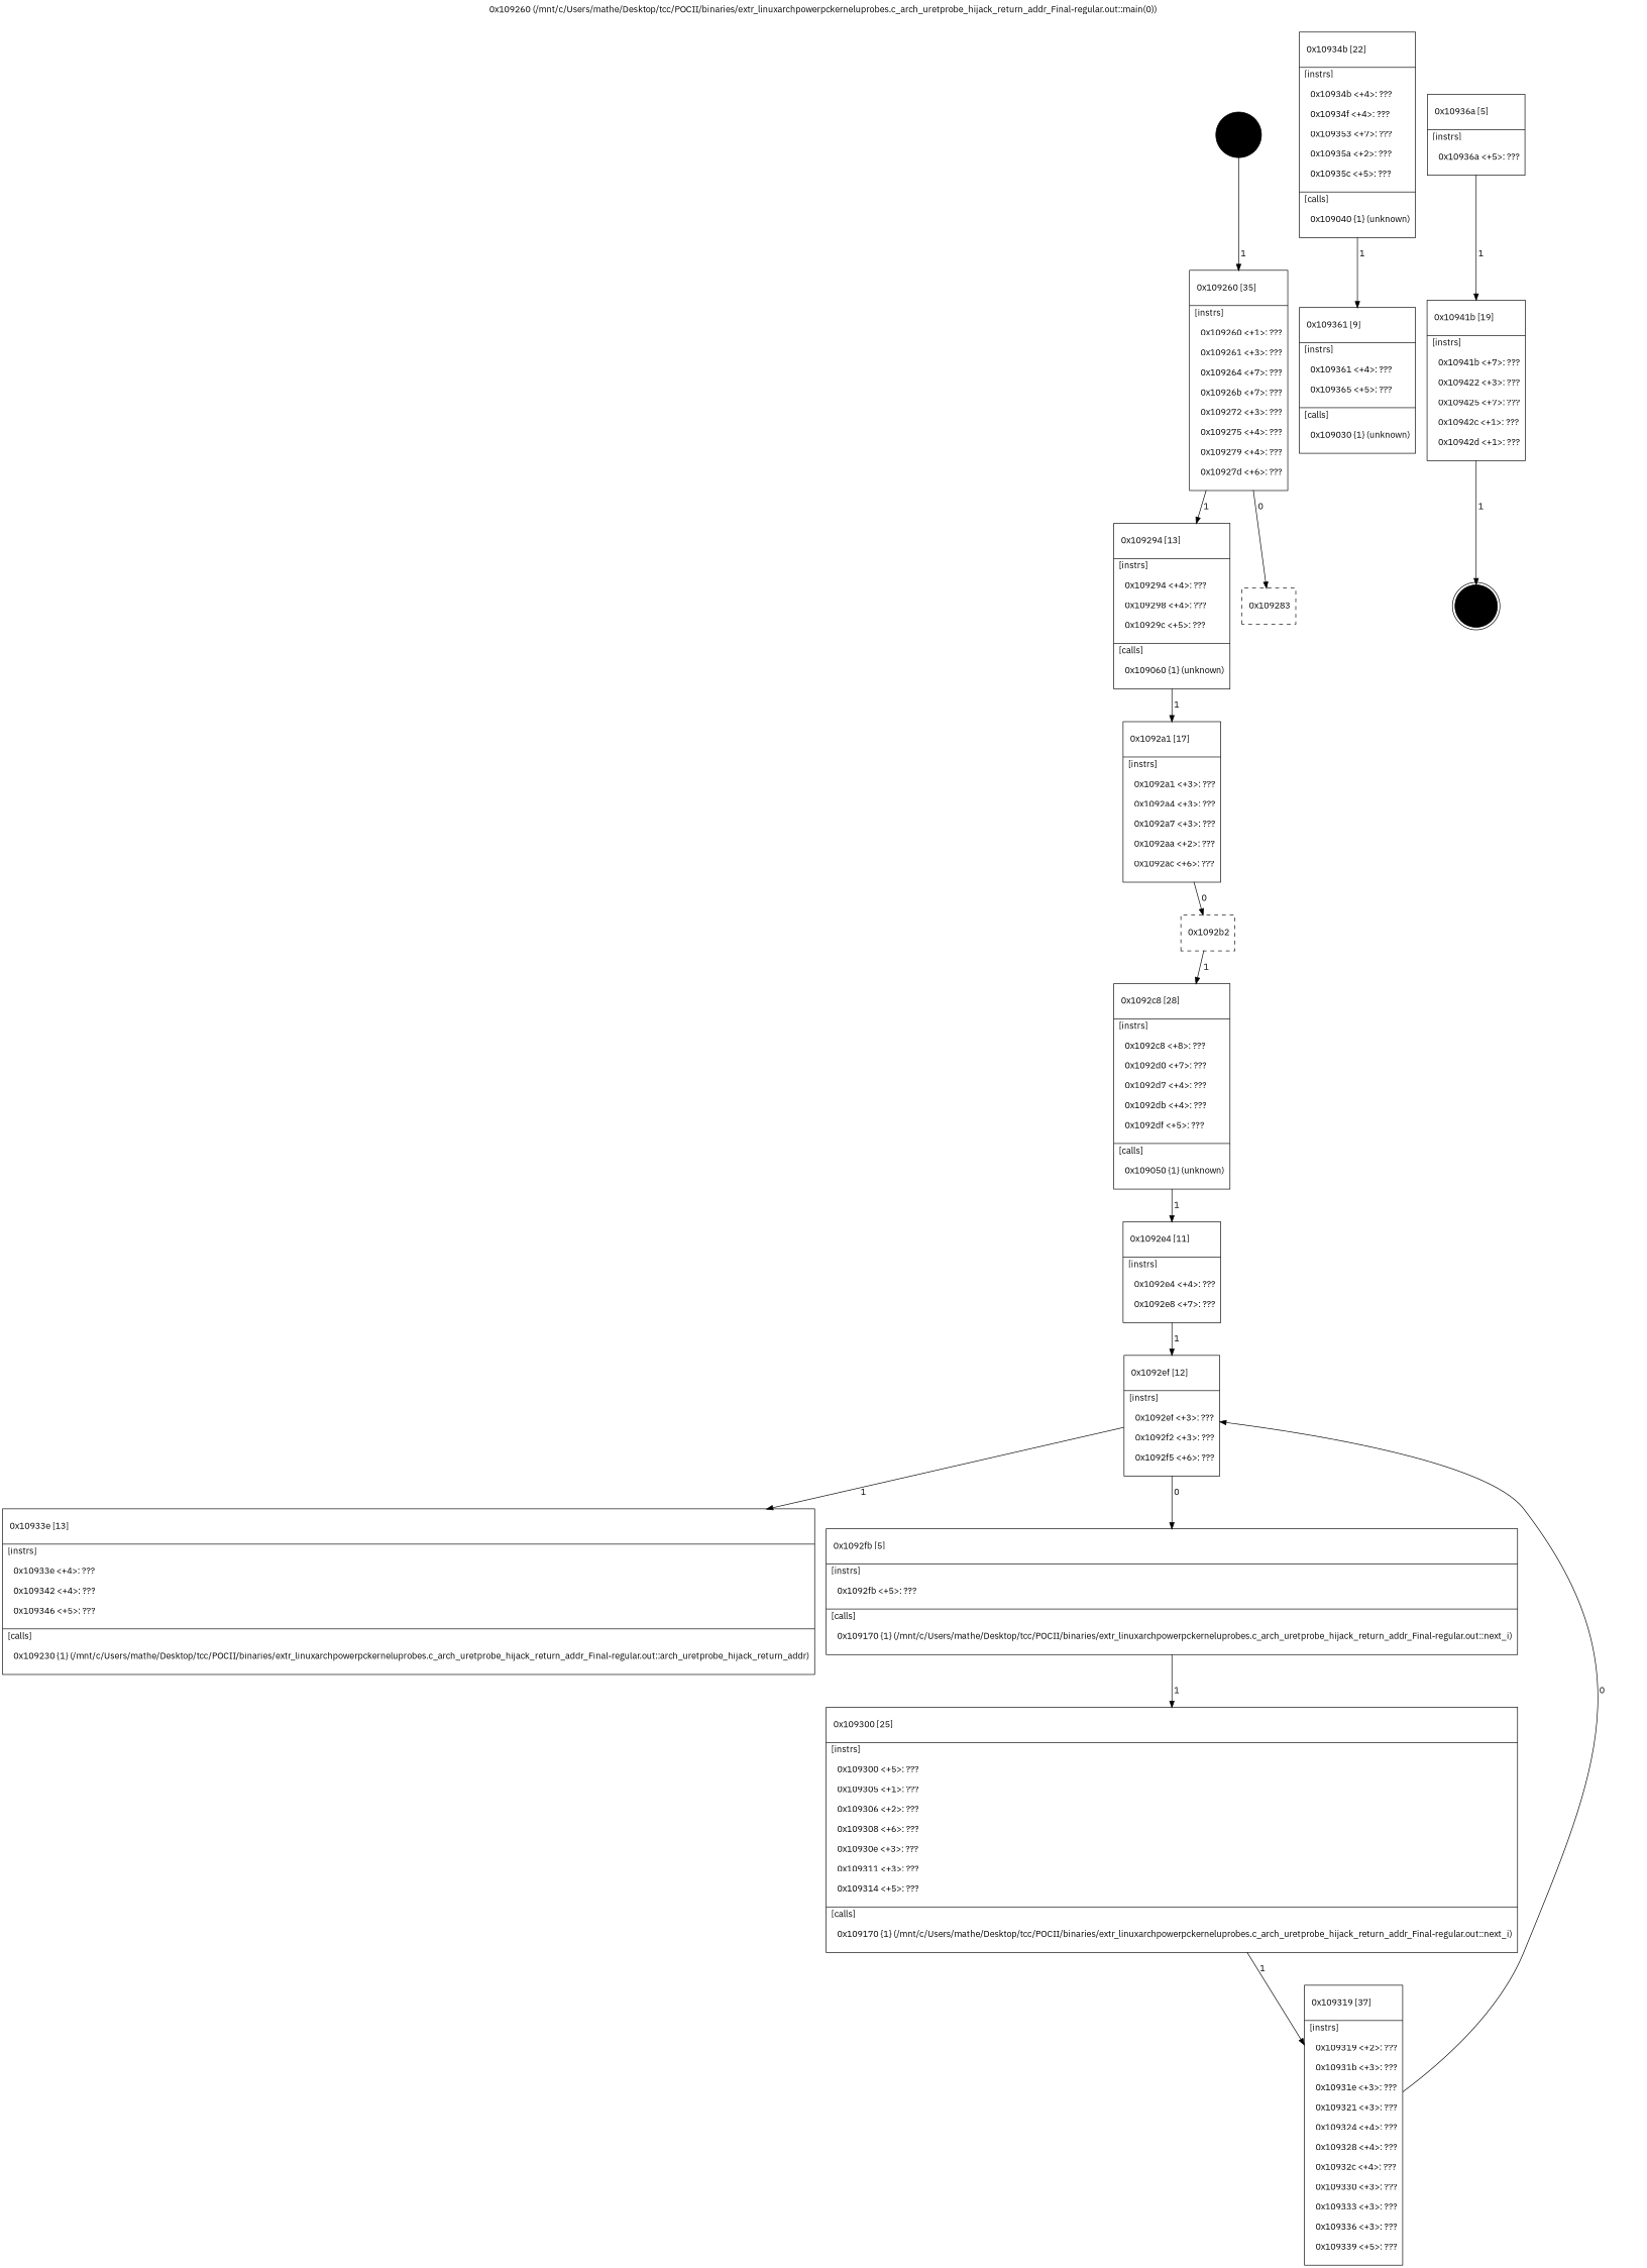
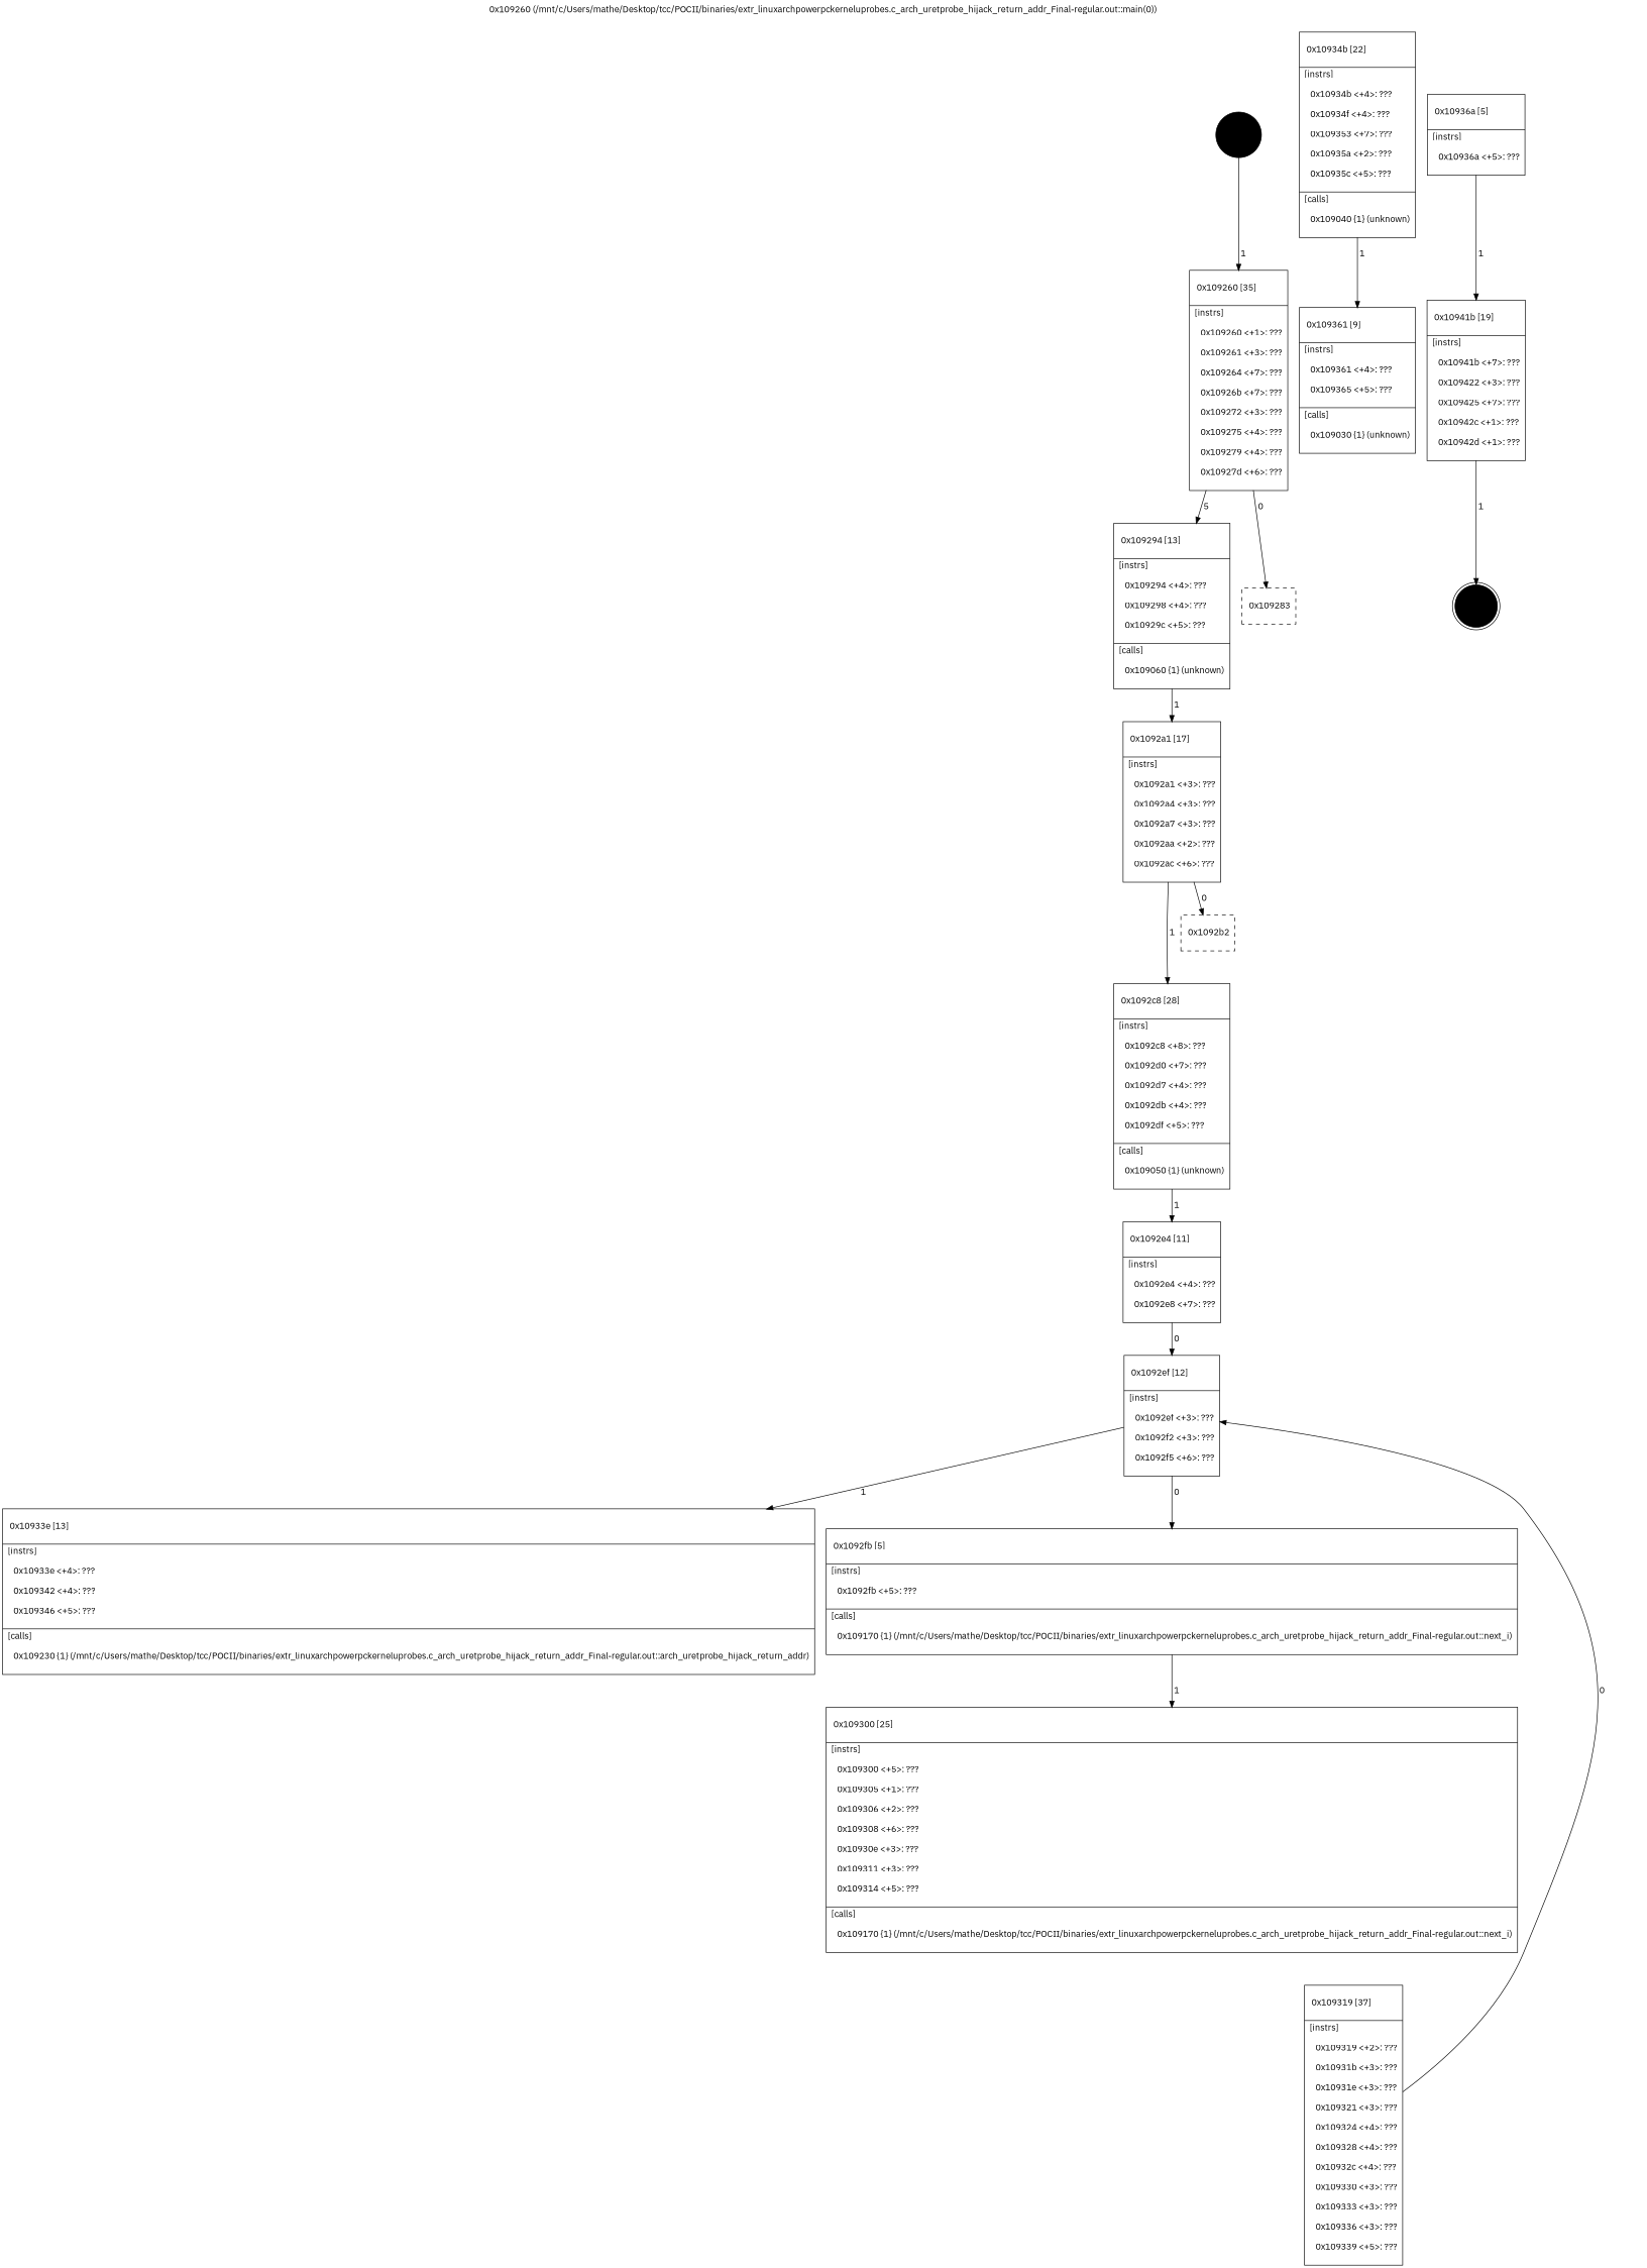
  digraph {
    fontname="IBM Plex Sans"
    label="0x109260 (/mnt/c/Users/mathe/Desktop/tcc/POCII/binaries/extr_linuxarchpowerpckerneluprobes.c_arch_uretprobe_hijack_return_addr_Final-regular.out::main(0))"
    labelloc=t
    node [fontname="IBM Plex Sans" shape=record]
    edge [fontname="IBM Plex Sans"]
    Entry [fillcolor=black height=0.3 shape=circle style=filled width=0.3]
    n2 [label="{\n     0x109260 [35]\l\n     | [instrs]\l\n     &nbsp;&nbsp;0x109260 \<+1\>: ???\l\n     &nbsp;&nbsp;0x109261 \<+3\>: ???\l\n     &nbsp;&nbsp;0x109264 \<+7\>: ???\l\n     &nbsp;&nbsp;0x10926b \<+7\>: ???\l\n     &nbsp;&nbsp;0x109272 \<+3\>: ???\l\n     &nbsp;&nbsp;0x109275 \<+4\>: ???\l\n     &nbsp;&nbsp;0x109279 \<+4\>: ???\l\n     &nbsp;&nbsp;0x10927d \<+6\>: ???\l\n  }"]
    n3 [label="{\n     0x109294 [13]\l\n     | [instrs]\l\n     &nbsp;&nbsp;0x109294 \<+4\>: ???\l\n     &nbsp;&nbsp;0x109298 \<+4\>: ???\l\n     &nbsp;&nbsp;0x10929c \<+5\>: ???\l\n     | [calls]\l\n     &nbsp;&nbsp;0x109060 \{1\} (unknown)\l\n  }"]
    n4 [label="{\n     0x109283\l\n  }" style=dashed]
    n5 [label="{\n     0x1092a1 [17]\l\n     | [instrs]\l\n     &nbsp;&nbsp;0x1092a1 \<+3\>: ???\l\n     &nbsp;&nbsp;0x1092a4 \<+3\>: ???\l\n     &nbsp;&nbsp;0x1092a7 \<+3\>: ???\l\n     &nbsp;&nbsp;0x1092aa \<+2\>: ???\l\n     &nbsp;&nbsp;0x1092ac \<+6\>: ???\l\n  }"]
    n6 [label="{\n     0x1092c8 [28]\l\n     | [instrs]\l\n     &nbsp;&nbsp;0x1092c8 \<+8\>: ???\l\n     &nbsp;&nbsp;0x1092d0 \<+7\>: ???\l\n     &nbsp;&nbsp;0x1092d7 \<+4\>: ???\l\n     &nbsp;&nbsp;0x1092db \<+4\>: ???\l\n     &nbsp;&nbsp;0x1092df \<+5\>: ???\l\n     | [calls]\l\n     &nbsp;&nbsp;0x109050 \{1\} (unknown)\l\n  }"]
    n7 [label="{\n     0x1092b2\l\n  }" style=dashed]
    n8 [label="{\n     0x1092e4 [11]\l\n     | [instrs]\l\n     &nbsp;&nbsp;0x1092e4 \<+4\>: ???\l\n     &nbsp;&nbsp;0x1092e8 \<+7\>: ???\l\n  }"]
    n9 [label="{\n     0x1092ef [12]\l\n     | [instrs]\l\n     &nbsp;&nbsp;0x1092ef \<+3\>: ???\l\n     &nbsp;&nbsp;0x1092f2 \<+3\>: ???\l\n     &nbsp;&nbsp;0x1092f5 \<+6\>: ???\l\n  }"]
    n10 [label="{\n     0x10933e [13]\l\n     | [instrs]\l\n     &nbsp;&nbsp;0x10933e \<+4\>: ???\l\n     &nbsp;&nbsp;0x109342 \<+4\>: ???\l\n     &nbsp;&nbsp;0x109346 \<+5\>: ???\l\n     | [calls]\l\n     &nbsp;&nbsp;0x109230 \{1\} (/mnt/c/Users/mathe/Desktop/tcc/POCII/binaries/extr_linuxarchpowerpckerneluprobes.c_arch_uretprobe_hijack_return_addr_Final-regular.out::arch_uretprobe_hijack_return_addr)\l\n  }"]
    n11 [label="{\n     0x1092fb [5]\l\n     | [instrs]\l\n     &nbsp;&nbsp;0x1092fb \<+5\>: ???\l\n     | [calls]\l\n     &nbsp;&nbsp;0x109170 \{1\} (/mnt/c/Users/mathe/Desktop/tcc/POCII/binaries/extr_linuxarchpowerpckerneluprobes.c_arch_uretprobe_hijack_return_addr_Final-regular.out::next_i)\l\n  }"]
    n12 [label="{\n     0x109300 [25]\l\n     | [instrs]\l\n     &nbsp;&nbsp;0x109300 \<+5\>: ???\l\n     &nbsp;&nbsp;0x109305 \<+1\>: ???\l\n     &nbsp;&nbsp;0x109306 \<+2\>: ???\l\n     &nbsp;&nbsp;0x109308 \<+6\>: ???\l\n     &nbsp;&nbsp;0x10930e \<+3\>: ???\l\n     &nbsp;&nbsp;0x109311 \<+3\>: ???\l\n     &nbsp;&nbsp;0x109314 \<+5\>: ???\l\n     | [calls]\l\n     &nbsp;&nbsp;0x109170 \{1\} (/mnt/c/Users/mathe/Desktop/tcc/POCII/binaries/extr_linuxarchpowerpckerneluprobes.c_arch_uretprobe_hijack_return_addr_Final-regular.out::next_i)\l\n  }"]
    n13 [label="{\n     0x10934b [22]\l\n     | [instrs]\l\n     &nbsp;&nbsp;0x10934b \<+4\>: ???\l\n     &nbsp;&nbsp;0x10934f \<+4\>: ???\l\n     &nbsp;&nbsp;0x109353 \<+7\>: ???\l\n     &nbsp;&nbsp;0x10935a \<+2\>: ???\l\n     &nbsp;&nbsp;0x10935c \<+5\>: ???\l\n     | [calls]\l\n     &nbsp;&nbsp;0x109040 \{1\} (unknown)\l\n  }"]
    n14 [label="{\n     0x109361 [9]\l\n     | [instrs]\l\n     &nbsp;&nbsp;0x109361 \<+4\>: ???\l\n     &nbsp;&nbsp;0x109365 \<+5\>: ???\l\n     | [calls]\l\n     &nbsp;&nbsp;0x109030 \{1\} (unknown)\l\n  }"]
    n15 [label="{\n     0x109319 [37]\l\n     | [instrs]\l\n     &nbsp;&nbsp;0x109319 \<+2\>: ???\l\n     &nbsp;&nbsp;0x10931b \<+3\>: ???\l\n     &nbsp;&nbsp;0x10931e \<+3\>: ???\l\n     &nbsp;&nbsp;0x109321 \<+3\>: ???\l\n     &nbsp;&nbsp;0x109324 \<+4\>: ???\l\n     &nbsp;&nbsp;0x109328 \<+4\>: ???\l\n     &nbsp;&nbsp;0x10932c \<+4\>: ???\l\n     &nbsp;&nbsp;0x109330 \<+3\>: ???\l\n     &nbsp;&nbsp;0x109333 \<+3\>: ???\l\n     &nbsp;&nbsp;0x109336 \<+3\>: ???\l\n     &nbsp;&nbsp;0x109339 \<+5\>: ???\l\n  }"]
    n16 [label="{\n     0x10936a [5]\l\n     | [instrs]\l\n     &nbsp;&nbsp;0x10936a \<+5\>: ???\l\n  }"]
    n17 [label="{\n     0x10941b [19]\l\n     | [instrs]\l\n     &nbsp;&nbsp;0x10941b \<+7\>: ???\l\n     &nbsp;&nbsp;0x109422 \<+3\>: ???\l\n     &nbsp;&nbsp;0x109425 \<+7\>: ???\l\n     &nbsp;&nbsp;0x10942c \<+1\>: ???\l\n     &nbsp;&nbsp;0x10942d \<+1\>: ???\l\n  }"]
    Exit [fillcolor=black height=0.3 peripheries=2 shape=circle style=filled width=0.3]
    Entry -> n2 [label=" 1"]
-   n2 -> n3 [label=" 1"]
+   n2 -> n3 [label=" 5"]
    n2 -> n4 [label=" 0"]
    n3 -> n5 [label=" 1"]
-   n7 -> n6 [label=" 1"]
+   n5 -> n6 [label=" 1"]
    n5 -> n7 [label=" 0"]
    n6 -> n8 [label=" 1"]
-   n8 -> n9 [label=" 1"]
+   n8 -> n9 [label=" 0"]
    n9 -> n10 [label=" 1"]
    n9 -> n11 [label=" 0"]
    n11 -> n12 [label=" 1"]
-   n12 -> n15 [label=" 1"]
    n13 -> n14 [label=" 1"]
    n15 -> n9 [label=" 0"]
    n16 -> n17 [label=" 1"]
    n17 -> Exit [label=" 1"]
  }
